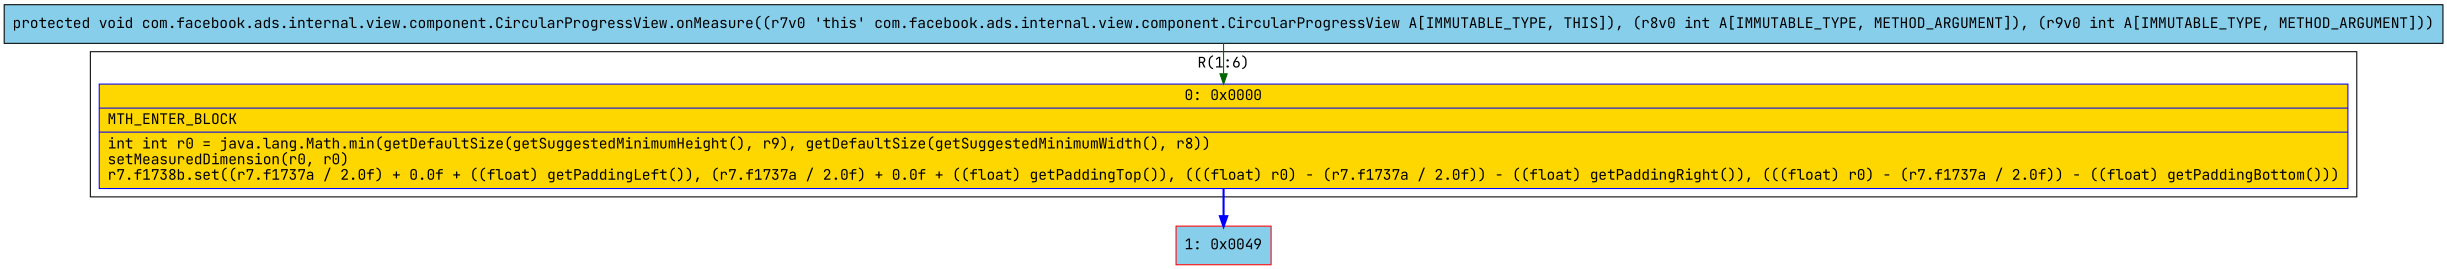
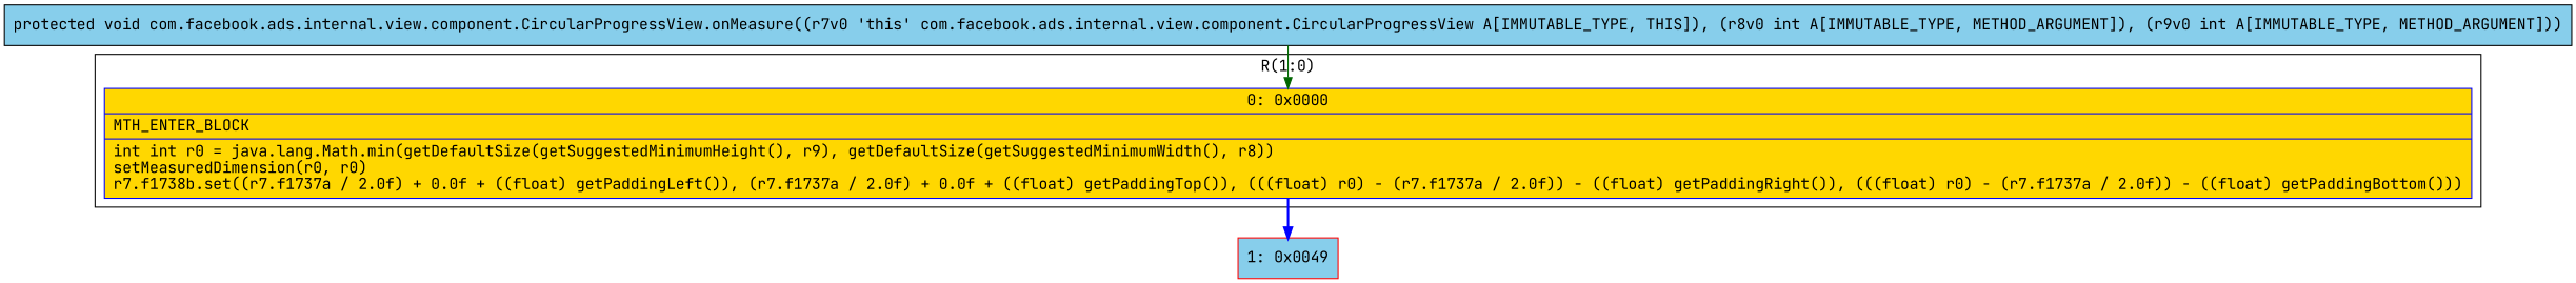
  digraph {
    fontname="JetBrains Mono"
    node [shape=record style=filled fillcolor=skyblue fontname="JetBrains Mono"]
    edge [arrowhead=normal fontname="JetBrains Mono"]
    n1 [color=blue label="{0\:\ 0x0000|MTH_ENTER_BLOCK\l|int int r0 = java.lang.Math.min(getDefaultSize(getSuggestedMinimumHeight(), r9), getDefaultSize(getSuggestedMinimumWidth(), r8))\lsetMeasuredDimension(r0, r0)\lr7.f1738b.set((r7.f1737a \/ 2.0f) + 0.0f + ((float) getPaddingLeft()), (r7.f1737a \/ 2.0f) + 0.0f + ((float) getPaddingTop()), (((float) r0) \- (r7.f1737a \/ 2.0f)) \- ((float) getPaddingRight()), (((float) r0) \- (r7.f1737a \/ 2.0f)) \- ((float) getPaddingBottom()))\l}" fillcolor=gold]
    n2 [color=red label="{1\:\ 0x0049}"]
    n3 [label="{protected void com.facebook.ads.internal.view.component.CircularProgressView.onMeasure((r7v0 'this' com.facebook.ads.internal.view.component.CircularProgressView A[IMMUTABLE_TYPE, THIS]), (r8v0 int A[IMMUTABLE_TYPE, METHOD_ARGUMENT]), (r9v0 int A[IMMUTABLE_TYPE, METHOD_ARGUMENT])) }"]
    subgraph cluster_1 {
-     label="R(1:6)"
+     label="R(1:0)"
      n1
    }
    n1 -> n2 [color=blue style=bold]
    n3 -> n1 [color=darkgreen style=solid]
  }
